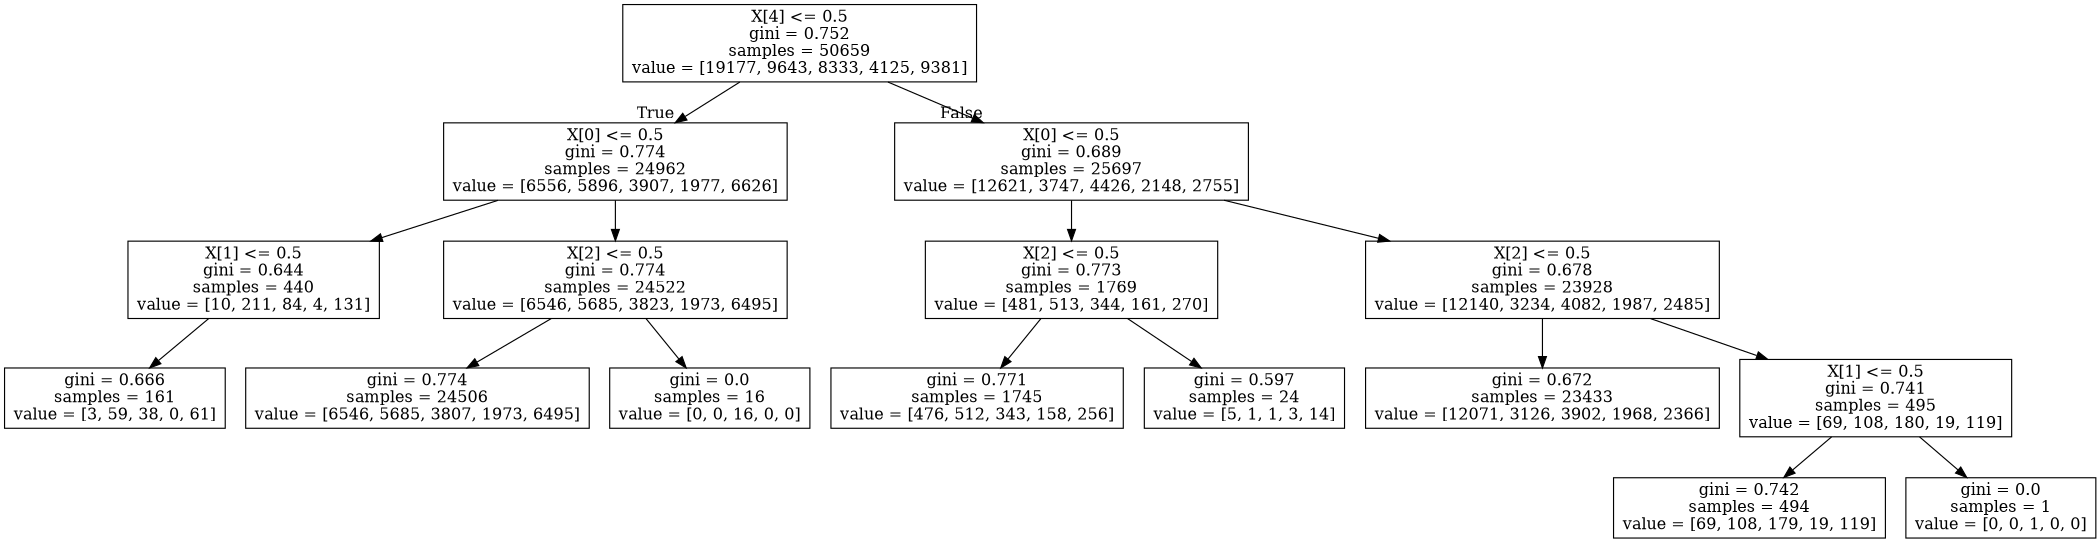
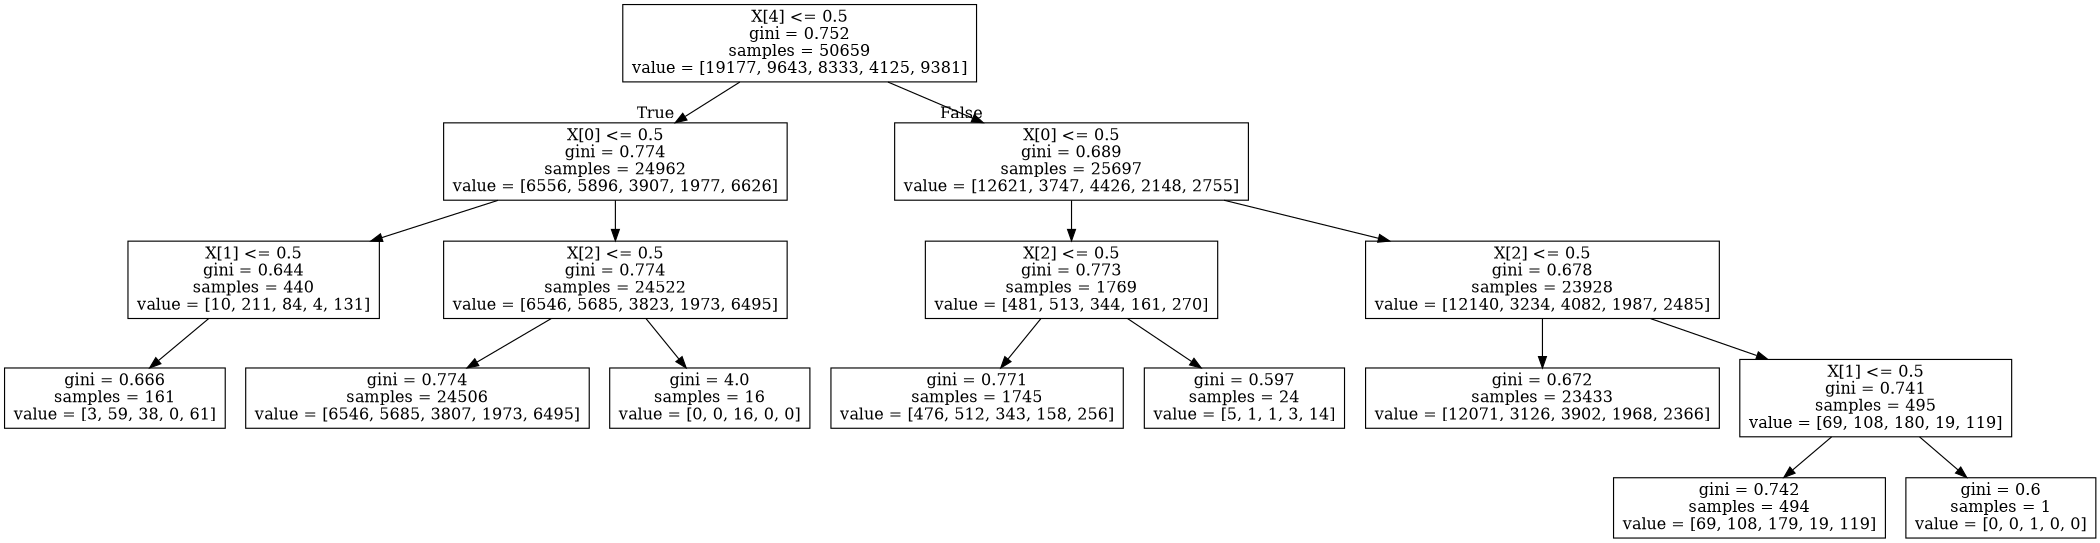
  digraph {
    node [shape=box]
    n1 [label="X[4] <= 0.5\ngini = 0.752\nsamples = 50659\nvalue = [19177, 9643, 8333, 4125, 9381]"]
    n2 [label="X[0] <= 0.5\ngini = 0.774\nsamples = 24962\nvalue = [6556, 5896, 3907, 1977, 6626]"]
    n3 [label="X[0] <= 0.5\ngini = 0.689\nsamples = 25697\nvalue = [12621, 3747, 4426, 2148, 2755]"]
    n4 [label="X[1] <= 0.5\ngini = 0.644\nsamples = 440\nvalue = [10, 211, 84, 4, 131]"]
    n5 [label="X[2] <= 0.5\ngini = 0.774\nsamples = 24522\nvalue = [6546, 5685, 3823, 1973, 6495]"]
    n6 [label="X[2] <= 0.5\ngini = 0.773\nsamples = 1769\nvalue = [481, 513, 344, 161, 270]"]
    n7 [label="X[2] <= 0.5\ngini = 0.678\nsamples = 23928\nvalue = [12140, 3234, 4082, 1987, 2485]"]
    n8 [label="gini = 0.666\nsamples = 161\nvalue = [3, 59, 38, 0, 61]"]
    n9 [label="gini = 0.774\nsamples = 24506\nvalue = [6546, 5685, 3807, 1973, 6495]"]
-   n10 [label="gini = 0.0\nsamples = 16\nvalue = [0, 0, 16, 0, 0]"]
+   n10 [label="gini = 4.0\nsamples = 16\nvalue = [0, 0, 16, 0, 0]"]
    n11 [label="gini = 0.771\nsamples = 1745\nvalue = [476, 512, 343, 158, 256]"]
    n12 [label="gini = 0.597\nsamples = 24\nvalue = [5, 1, 1, 3, 14]"]
    n13 [label="gini = 0.672\nsamples = 23433\nvalue = [12071, 3126, 3902, 1968, 2366]"]
    n14 [label="X[1] <= 0.5\ngini = 0.741\nsamples = 495\nvalue = [69, 108, 180, 19, 119]"]
    n15 [label="gini = 0.742\nsamples = 494\nvalue = [69, 108, 179, 19, 119]"]
-   n16 [label="gini = 0.0\nsamples = 1\nvalue = [0, 0, 1, 0, 0]"]
+   n16 [label="gini = 0.6\nsamples = 1\nvalue = [0, 0, 1, 0, 0]"]
    n1 -> n2 [headlabel=True labelangle=45 labeldistance=2.5]
    n1 -> n3 [headlabel=False labelangle=-45 labeldistance=2.5]
    n2 -> n4
    n2 -> n5
    n3 -> n6
    n3 -> n7
    n4 -> n8
    n5 -> n9
    n5 -> n10
    n6 -> n11
    n6 -> n12
    n7 -> n13
    n7 -> n14
    n14 -> n15
    n14 -> n16
  }
